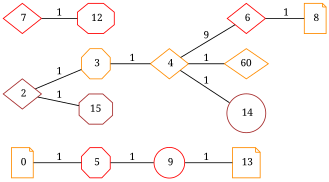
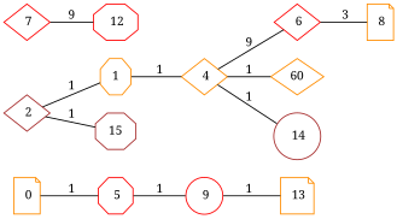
  graph {
    fixedsize="true;"
    fontname="Noto Serif"
    rankdir=LR
    node [color=darkorange fontname="Noto Serif" fontsize=12 hight=.12 shape=diamond]
    edge [fontname="Noto Serif" fontsize=12]
    n1 [label=" 0" shape=note width=.12]
    n2 [color=red label=" 5" shape=octagon width=.12]
    n3 [color=red label=" 9" shape=circle width=.12]
    n4 [color=brown label=" 2" width=.12]
-   n5 [label=" 3" shape=octagon width=.12]
+   n5 [label=1 shape=octagon width=.12]
    n6 [color=brown label=15 shape=octagon width=.12]
    n7 [color=red label=" 7" width=.12]
    n8 [color=red label=" 12" shape=octagon width=.12]
    n9 [label=" 4" width=.12]
    n10 [color=red label=" 6" width=.12]
    n11 [label=60 width=.12]
    n12 [color=brown label=" 14" shape=circle width=.12]
    n13 [label=" 8" shape=note width=.12]
    n14 [label=" 13" shape=note width=.12]
    n1 -- n2 [label=1]
    n2 -- n3 [label=1]
    n3 -- n14 [label=1]
    n4 -- n5 [label=1]
    n4 -- n6 [label=1]
    n5 -- n9 [label=1]
-   n7 -- n8 [label=1]
+   n7 -- n8 [label=9]
    n9 -- n10 [label=9]
    n9 -- n11 [label=1]
    n9 -- n12 [label=1]
-   n10 -- n13 [label=1]
+   n10 -- n13 [label=3]
  }
